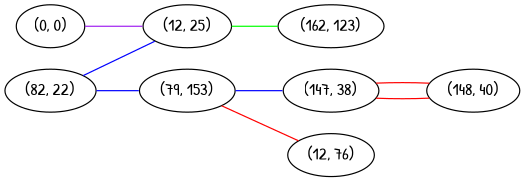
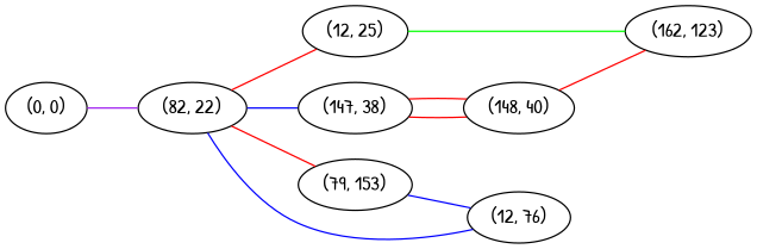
  graph {
    fontname="Patrick Hand"
    rankdir=LR
    node [fontname="Patrick Hand"]
    edge [color=blue fontname="Patrick Hand" weight=3]
    "(0, 0)"
    "(12, 25)"
    "(162, 123)"
    n4 [label="(82, 22)"]
    "(147, 38)"
    "(79, 153)"
    "(12, 76)"
    "(148, 40)"
-   "(0, 0)" -- "(12, 25)" [color=purple weight=4]
+   "(0, 0)" -- n4 [color=purple weight=4]
    "(12, 25)" -- "(162, 123)" [color=green weight=2]
-   n4 -- "(12, 25)"
-   "(79, 153)" -- "(147, 38)"
-   n4 -- "(79, 153)" [weight=1]
+   n4 -- "(12, 25)" [color=red]
+   n4 -- "(147, 38)"
+   n4 -- "(79, 153)" [color=red weight=1]
+   n4 -- "(12, 76)"
    "(147, 38)" -- "(148, 40)" [color=red weight=1]
    "(147, 38)" -- "(148, 40)" [color=red weight=1]
-   "(79, 153)" -- "(12, 76)" [color=red]
+   "(79, 153)" -- "(12, 76)"
+   "(148, 40)" -- "(162, 123)" [color=red weight=1]
  }
